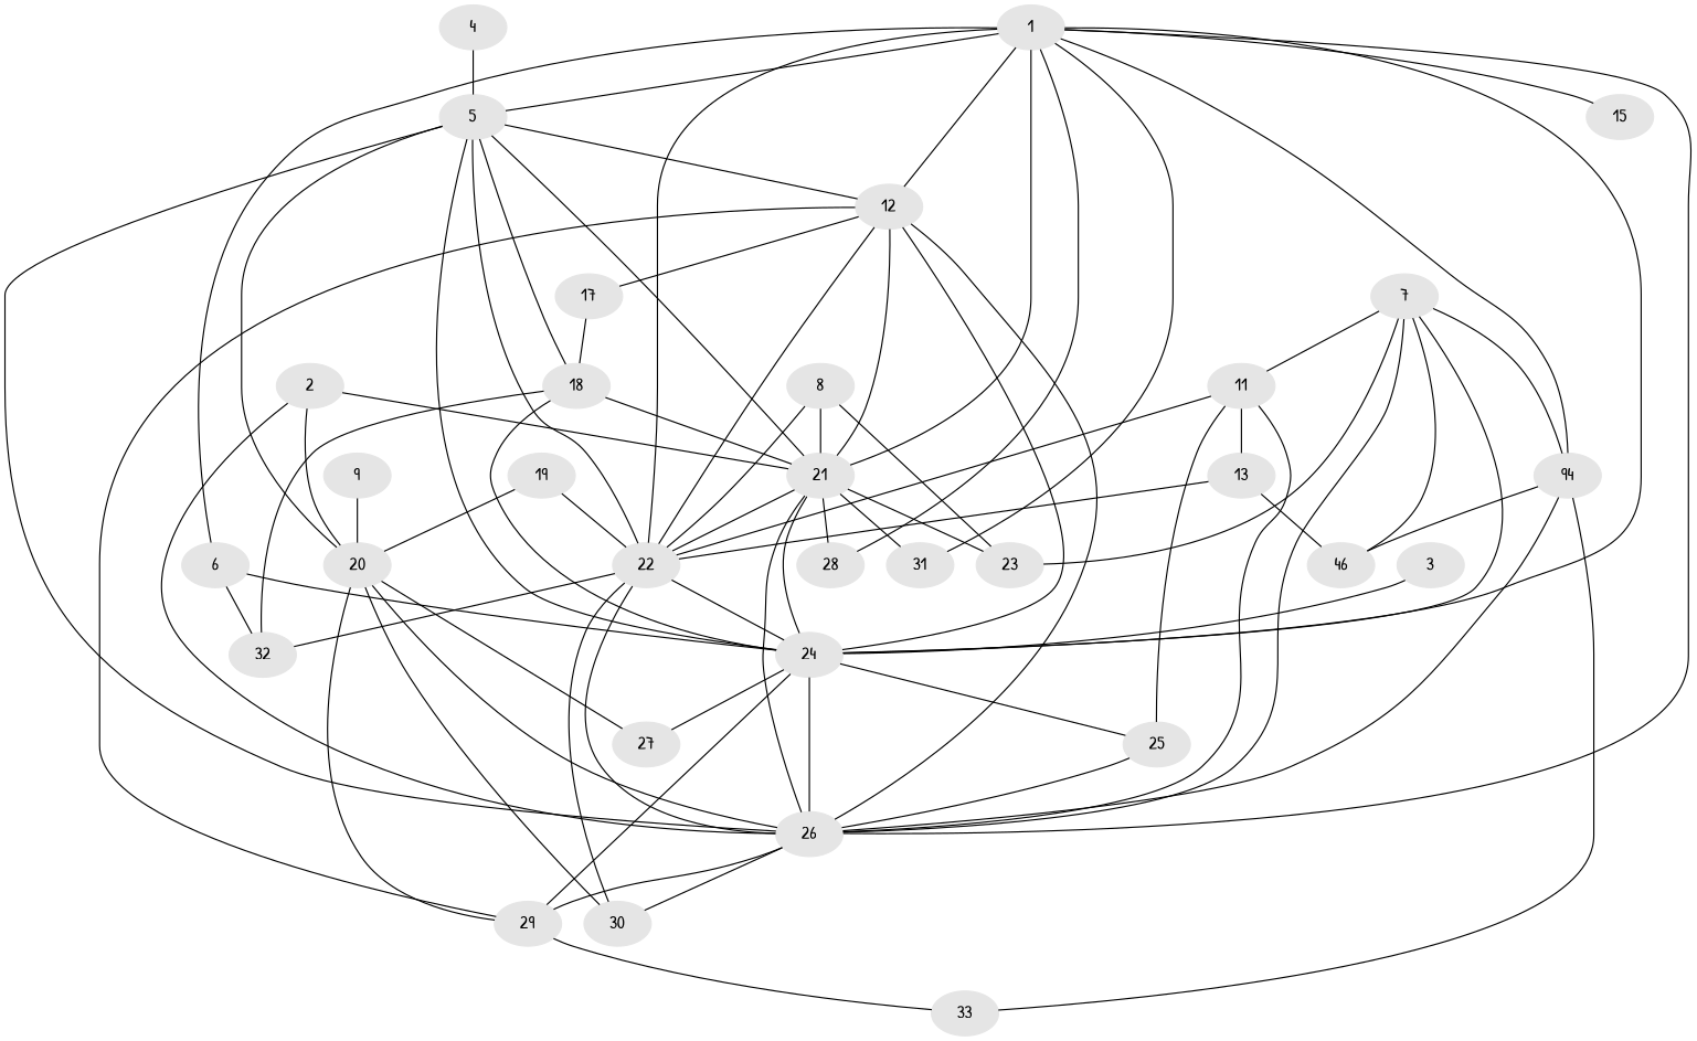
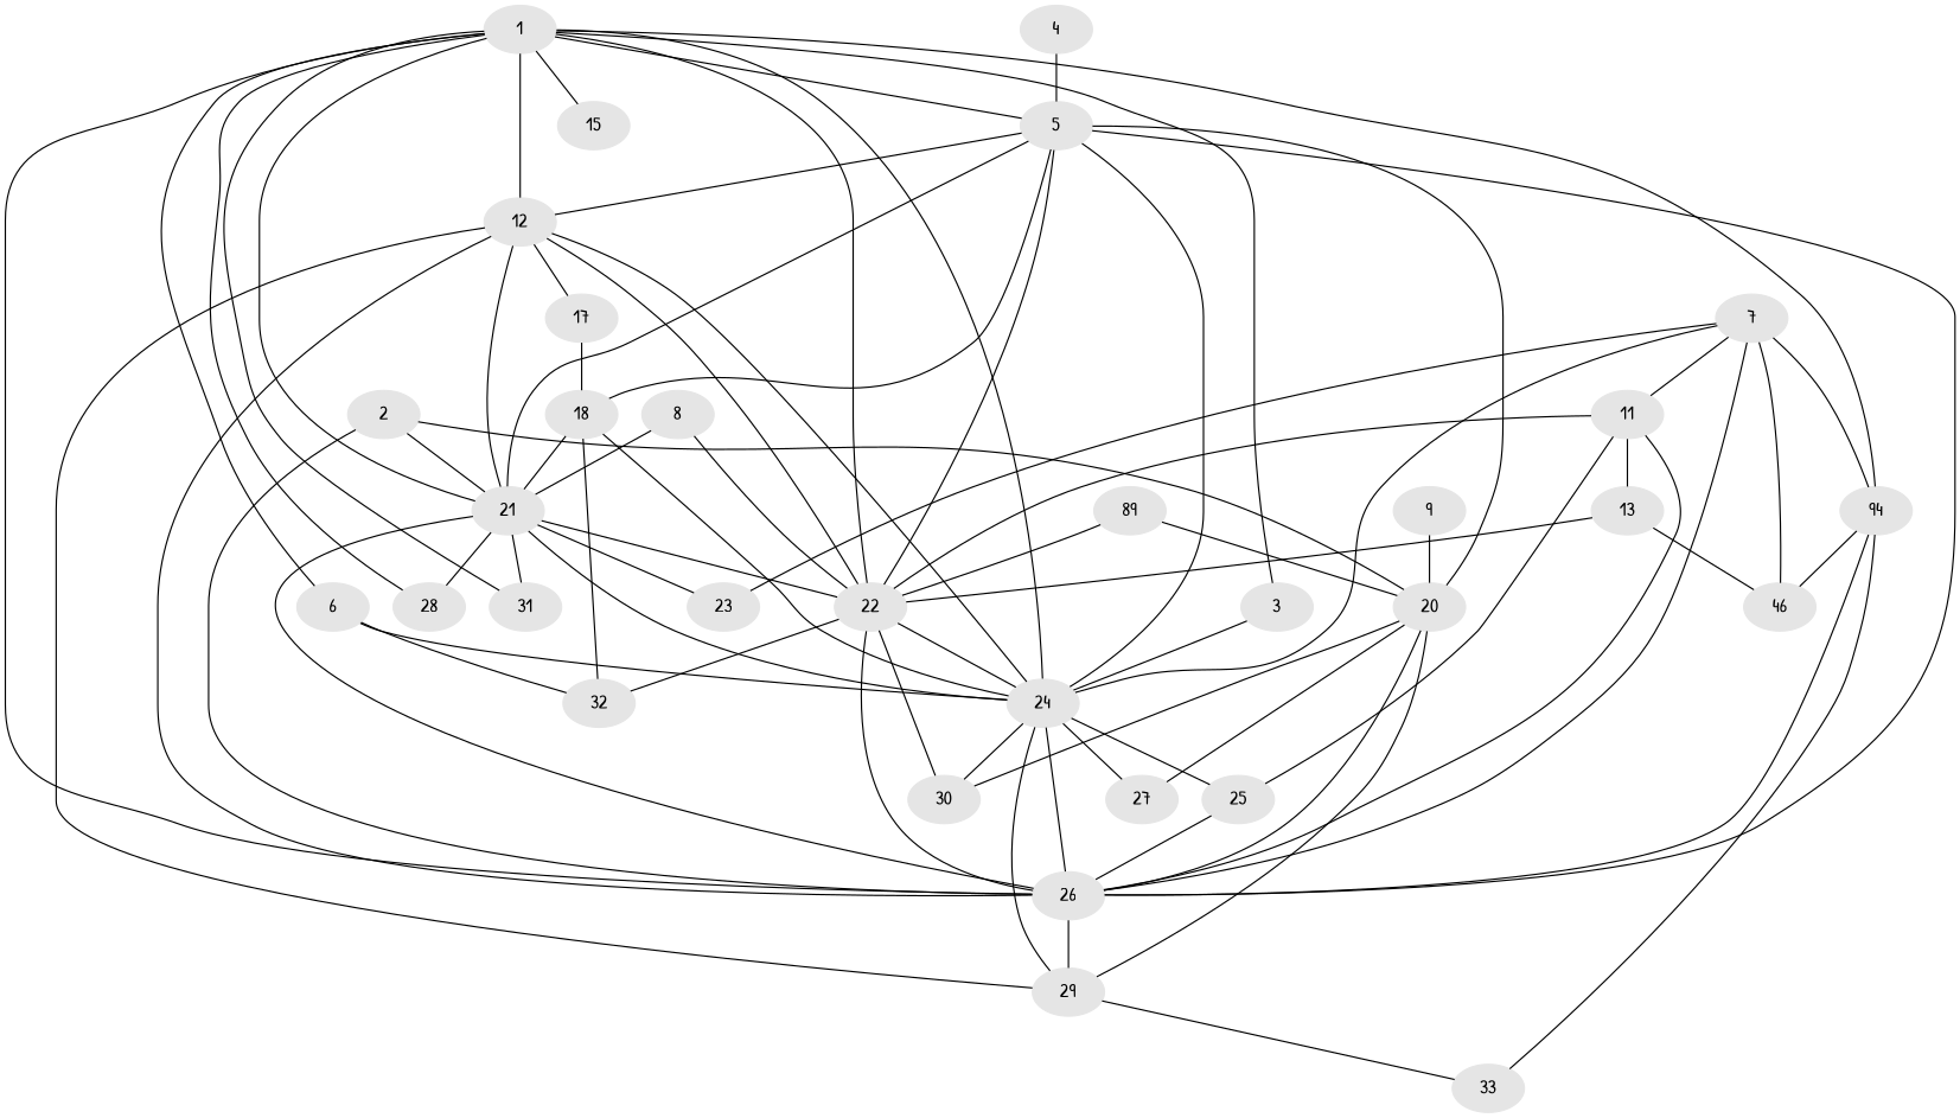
  graph {
    fontname="Patrick Hand"
    node [color=gray90 fontname="Patrick Hand" style=filled]
    edge [fontname="Patrick Hand" weight=1.0]
    1
    3
    5
    6
    12
    n6 [label=94]
    21
    22
    24
    26
    28
    31
    15
    20
    18
    32
    17
    29
    n19 [label=46]
    33
    23
    30
    25
    27
    2
    4
    7
    11
    13
    8
    9
-   19
+   19 [label=89]
+   1 -- 3
    1 -- 5 [weight=2.0]
    1 -- 6
    1 -- 12 [weight=2.0]
    1 -- n6
    1 -- 21 [weight=3.0]
    1 -- 22 [weight=4.0]
    1 -- 24 [weight=2.0]
    1 -- 26 [weight=4.0]
    1 -- 28
    1 -- 31
    1 -- 15
    3 -- 24 [weight=2.0]
    5 -- 12
    5 -- 21
    5 -- 22 [weight=2.0]
    5 -- 24 [weight=2.0]
    5 -- 26 [weight=2.0]
    5 -- 20 [weight=2.0]
    5 -- 18
    6 -- 24
    6 -- 32
    12 -- 21 [weight=2.0]
    12 -- 22 [weight=2.0]
    12 -- 24
    12 -- 26 [weight=2.0]
    12 -- 17
    12 -- 29
    n6 -- 26
    n6 -- n19
    n6 -- 33
    21 -- 22 [weight=2.0]
    21 -- 24 [weight=2.0]
    21 -- 26 [weight=2.0]
    21 -- 28
    21 -- 31 [weight=2.0]
    21 -- 23
    22 -- 24 [weight=2.0]
    22 -- 26 [weight=4.0]
    22 -- 32
    22 -- 30
    24 -- 26 [weight=4.0]
    24 -- 29
    24 -- 25
    24 -- 27
    26 -- 29
-   26 -- 30
+   24 -- 30
    20 -- 26
    20 -- 29
    20 -- 30
    20 -- 27
    18 -- 21
    18 -- 24
    18 -- 32
    17 -- 18 [weight=2.0]
    29 -- 33
    25 -- 26
    2 -- 21
    2 -- 26
    2 -- 20
    4 -- 5 [weight=2.0]
    7 -- n6
    7 -- 24
    7 -- 26 [weight=2.0]
    7 -- n19
    7 -- 23
    7 -- 11
    11 -- 22
    11 -- 26
    11 -- 25
    11 -- 13
    13 -- 22
    13 -- n19
    8 -- 21
    8 -- 22
-   8 -- 23
    9 -- 20
    19 -- 22
    19 -- 20 [weight=2.0]
  }
